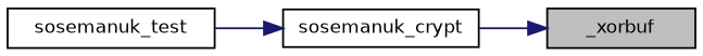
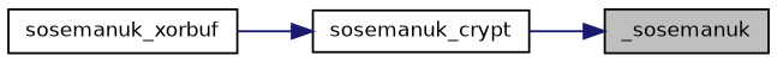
  digraph {
    rankdir=RL
    node [color=black fillcolor=white fontname=Helvetica fontsize=10 shape=record style=filled]
    edge [color=midnightblue dir=back fontname=Helvetica fontsize=10 labelfontname=Helvetica labelfontsize=10 style=solid]
-   n1 [fillcolor=grey75 fontcolor=black height=0.2 label=_xorbuf width=0.4]
+   n1 [fillcolor=grey75 fontcolor=black height=0.2 label=_sosemanuk width=0.4]
    n2 [height=0.2 label=sosemanuk_crypt width=0.4]
-   n3 [height=0.2 label=sosemanuk_test width=0.4]
+   n3 [height=0.2 label=sosemanuk_xorbuf width=0.4]
    n1 -> n2
    n2 -> n3
  }
